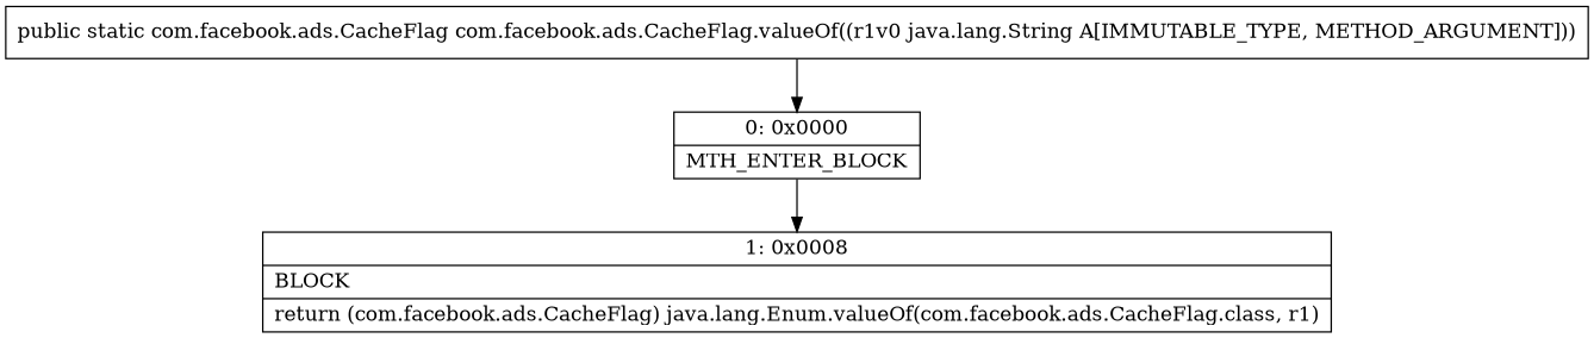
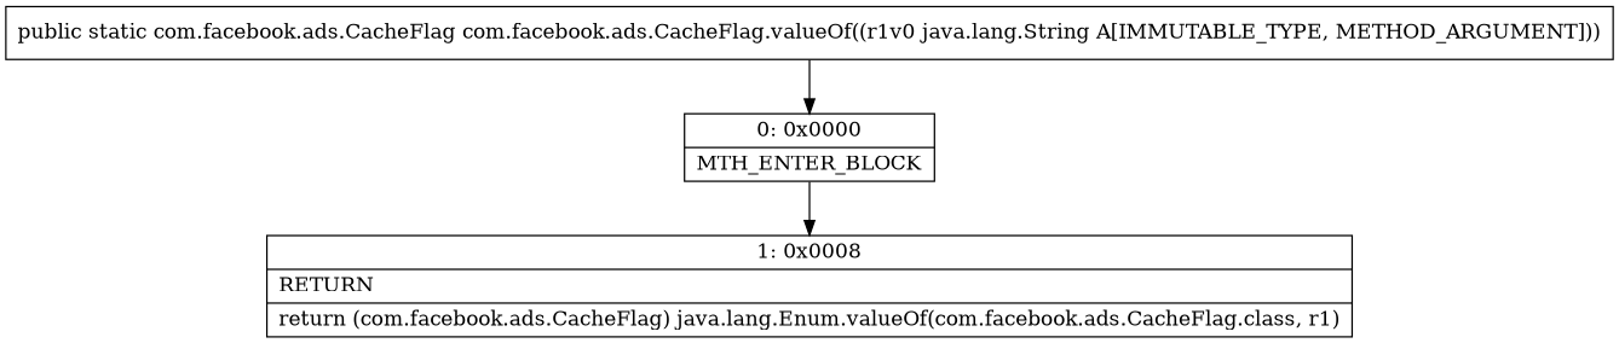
  digraph {
    node [shape=record]
    n1 [label="{0\:\ 0x0000|MTH_ENTER_BLOCK\l}"]
-   n2 [label="{1\:\ 0x0008|BLOCK\l|return (com.facebook.ads.CacheFlag) java.lang.Enum.valueOf(com.facebook.ads.CacheFlag.class, r1)\l}"]
+   n2 [label="{1\:\ 0x0008|RETURN\l|return (com.facebook.ads.CacheFlag) java.lang.Enum.valueOf(com.facebook.ads.CacheFlag.class, r1)\l}"]
    n3 [label="{public static com.facebook.ads.CacheFlag com.facebook.ads.CacheFlag.valueOf((r1v0 java.lang.String A[IMMUTABLE_TYPE, METHOD_ARGUMENT])) }"]
    n1 -> n2
    n3 -> n1
  }
